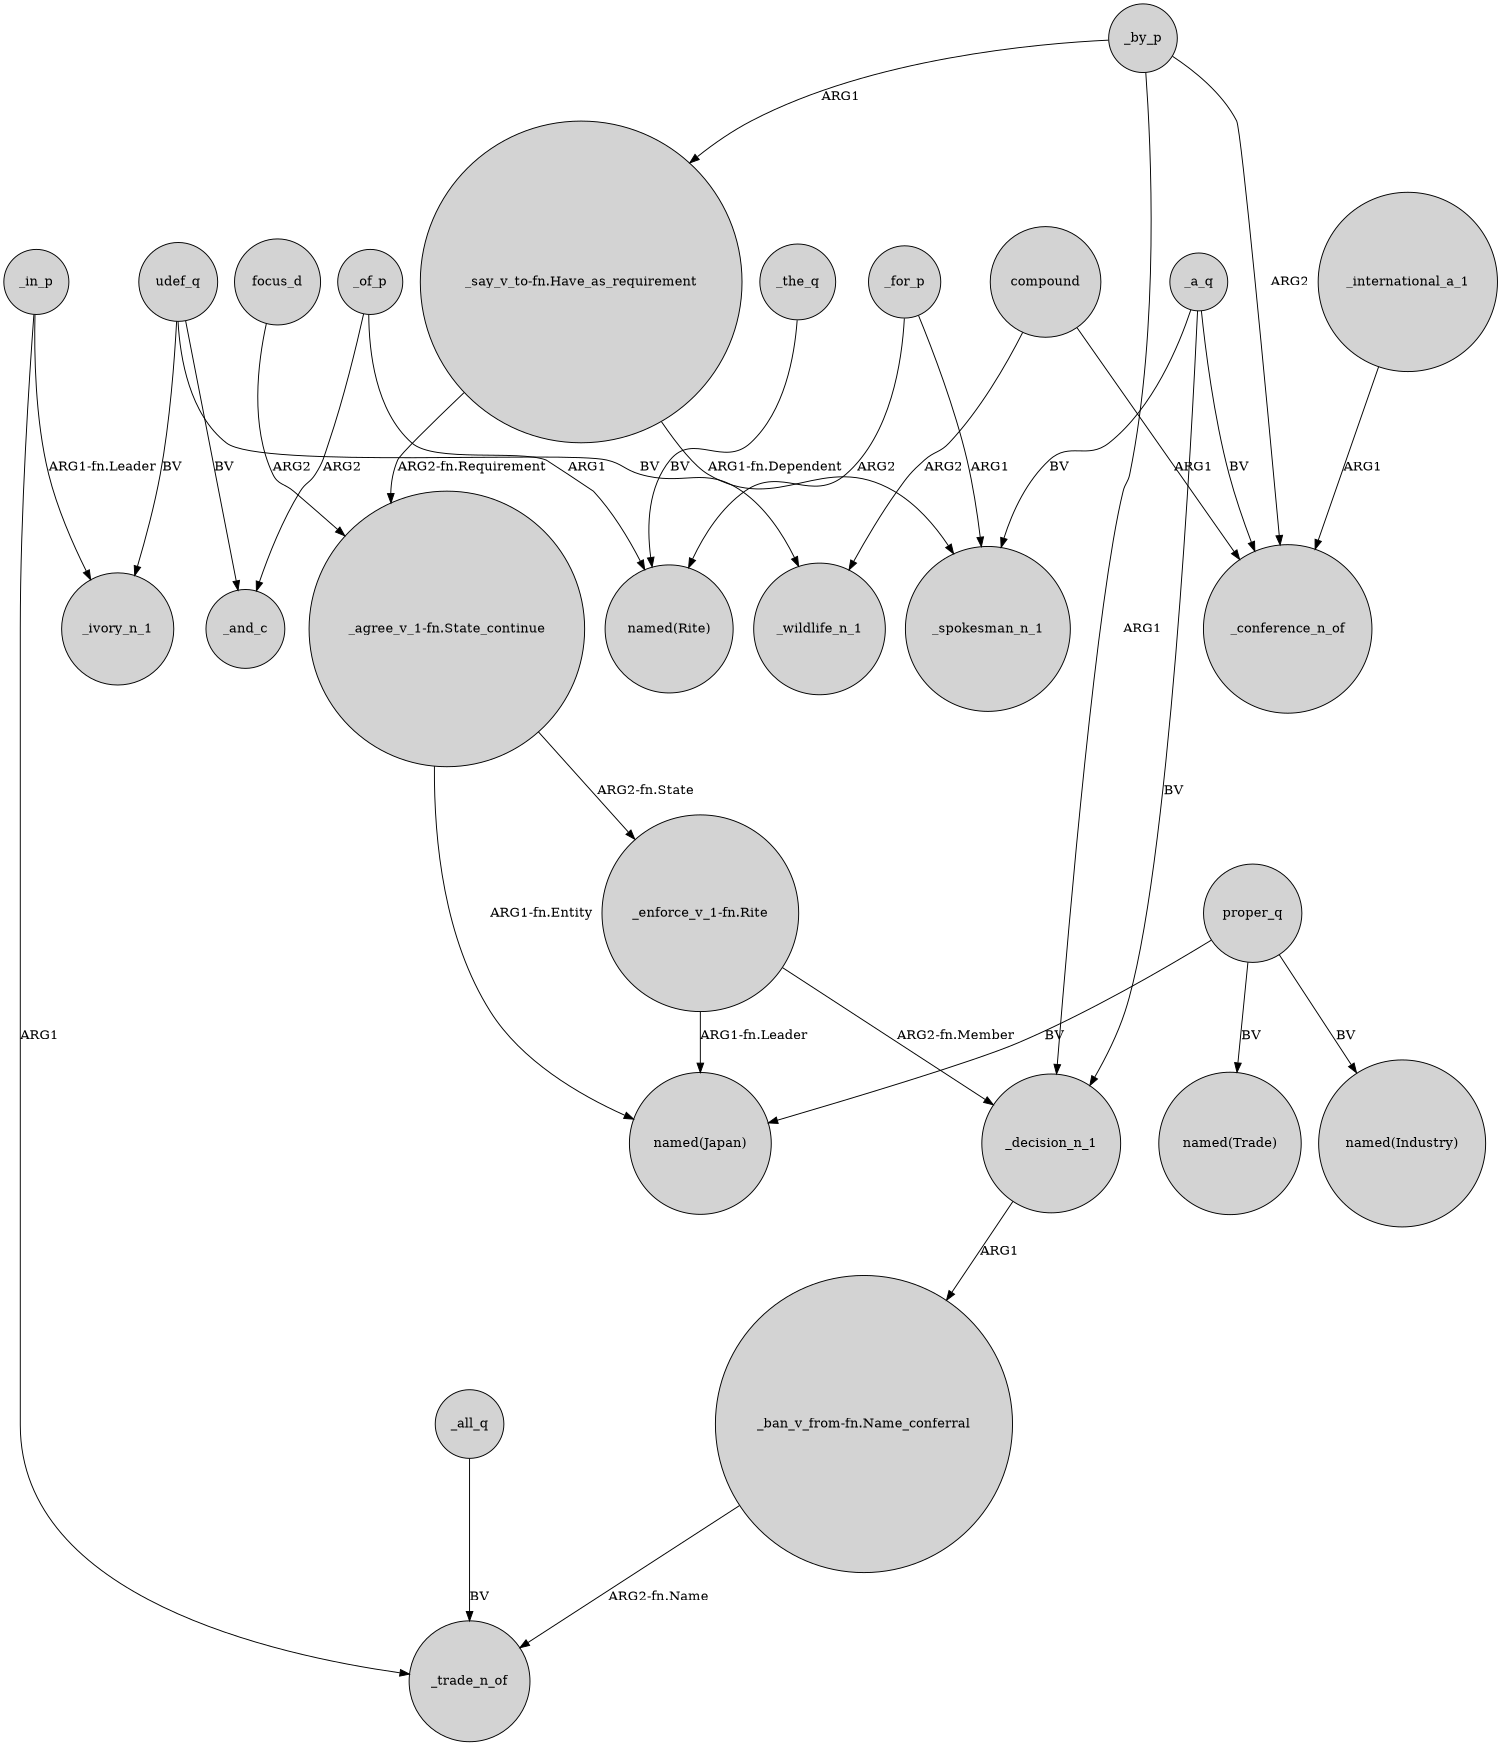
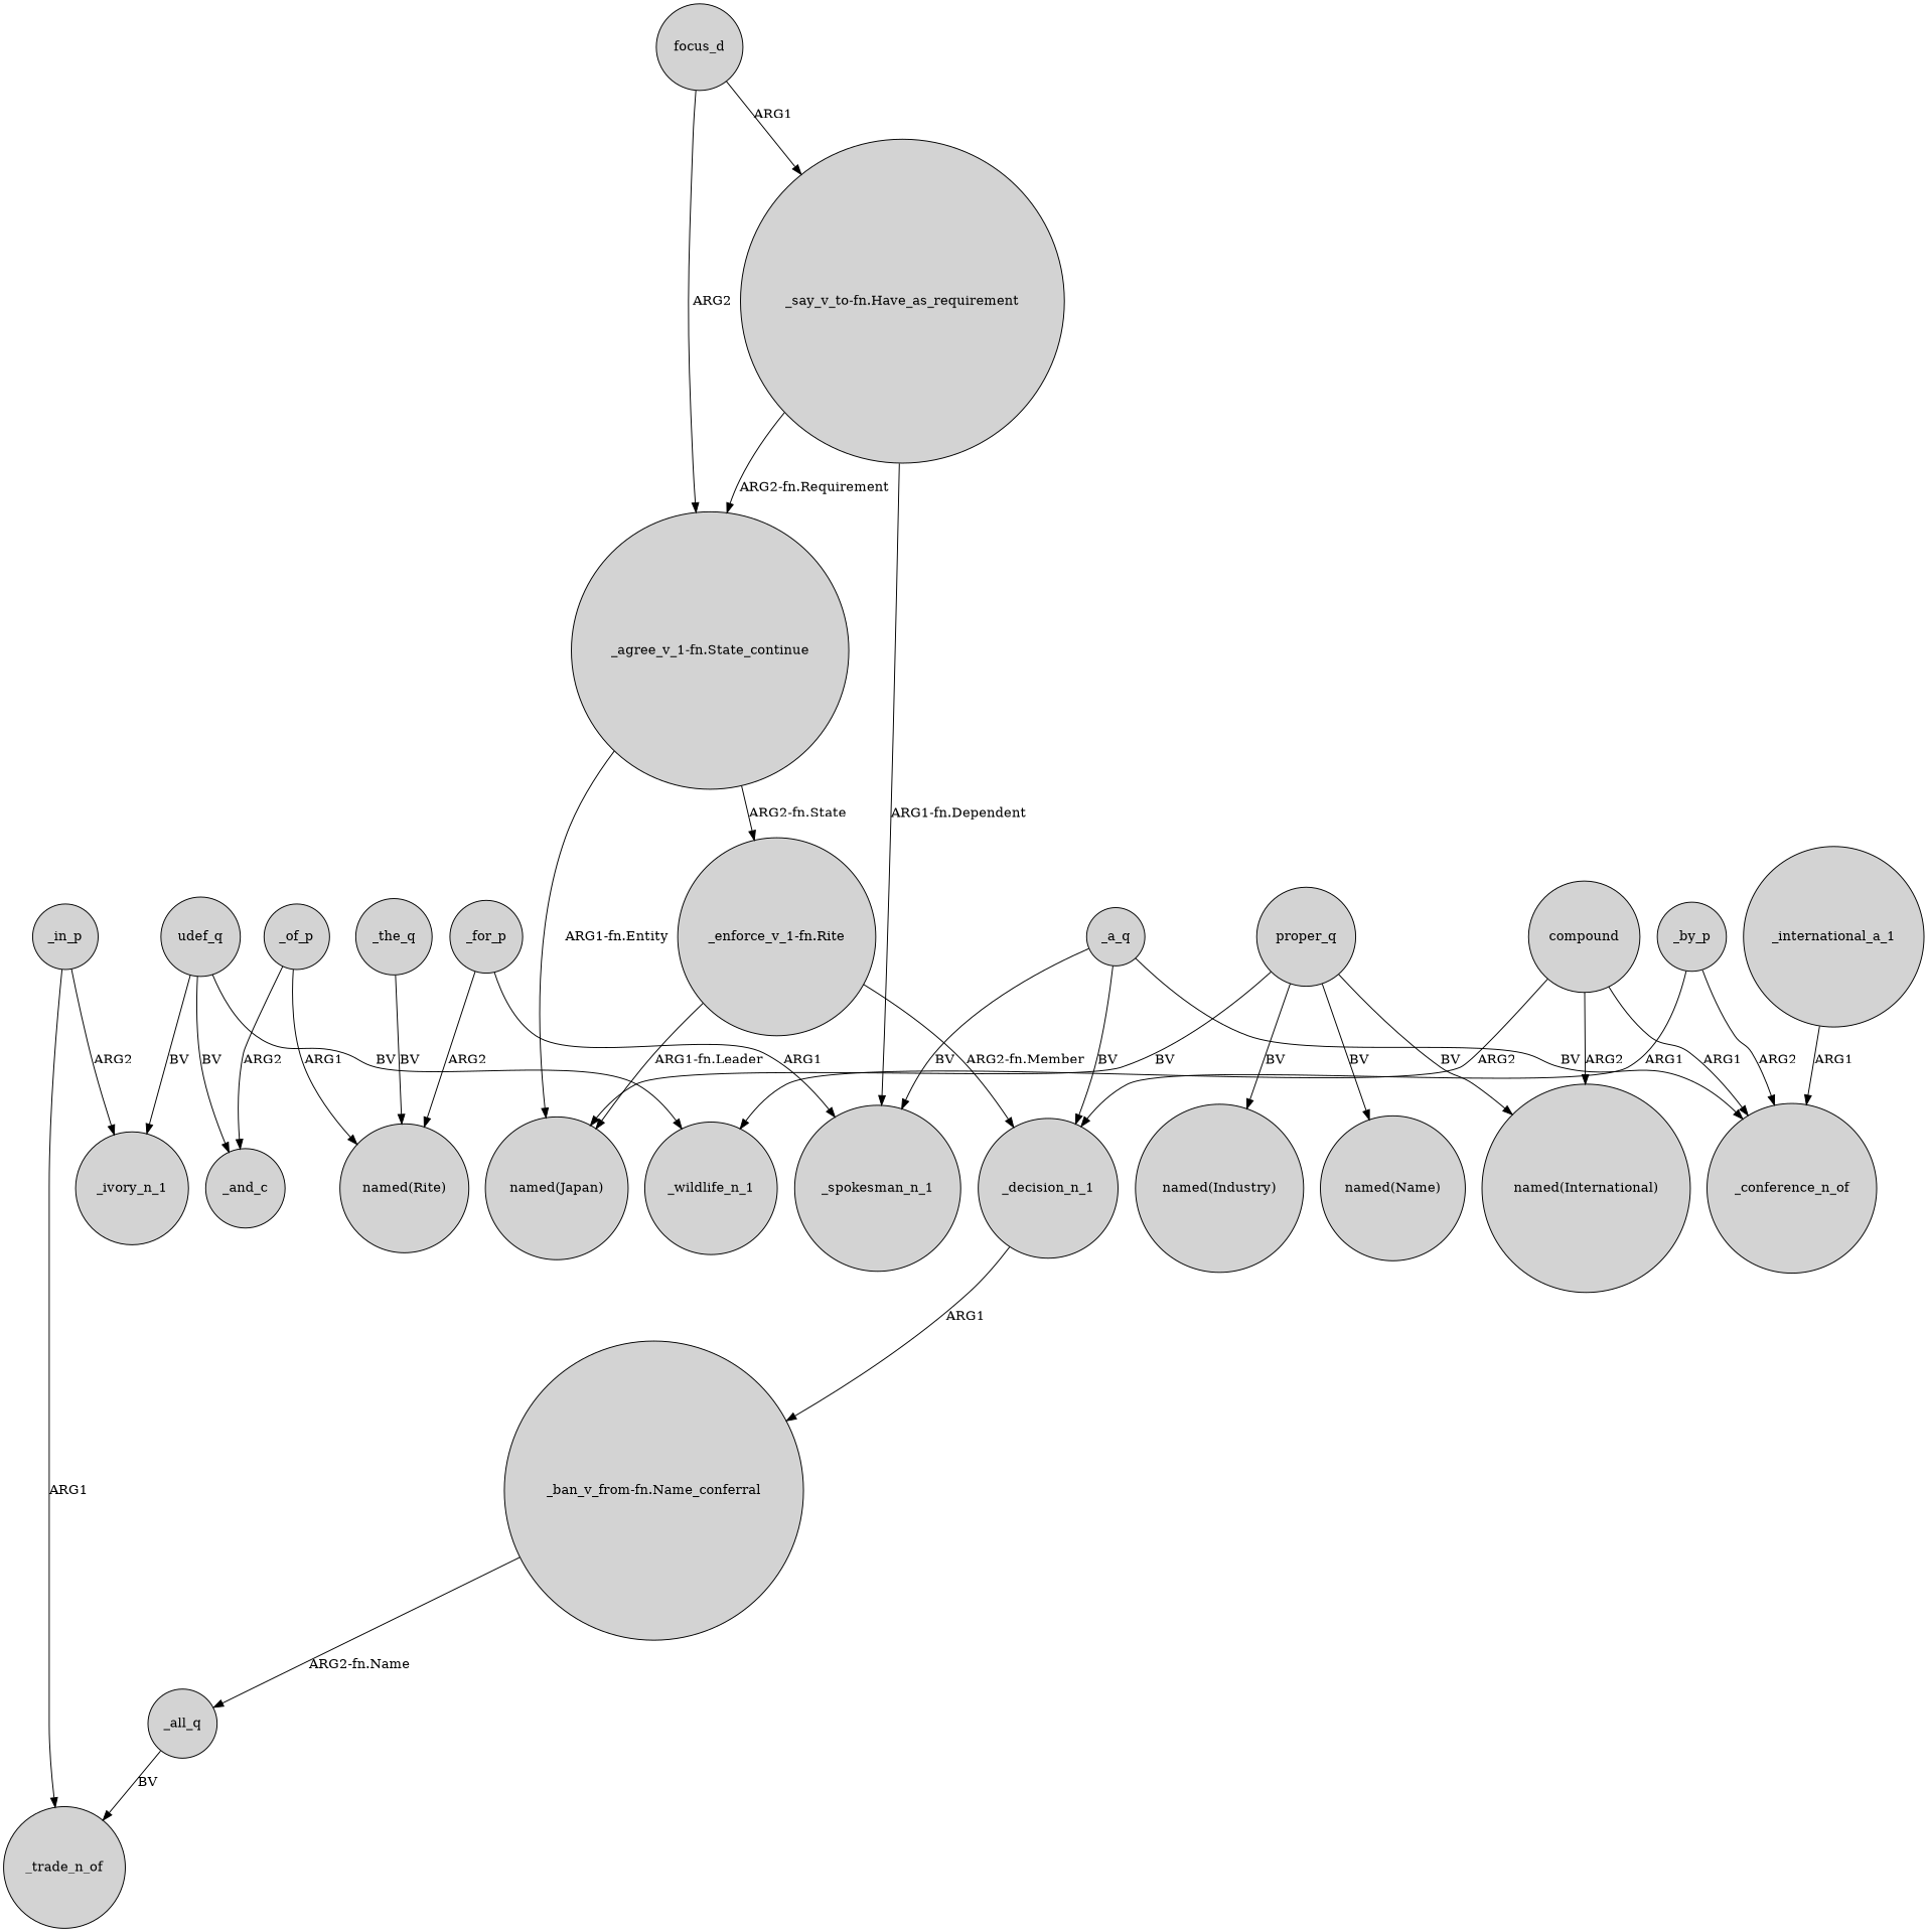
  digraph {
    node [shape=circle style=filled]
    focus_d
    "_agree_v_1-fn.State_continue"
    "_say_v_to-fn.Have_as_requirement"
    "named(Japan)"
    "_enforce_v_1-fn.Rite"
    _spokesman_n_1
    _decision_n_1
    _of_p
    _and_c
    n10 [label="named(Rite)"]
    _for_p
    _all_q
    _trade_n_of
    compound
    _wildlife_n_1
+   "named(International)"
    _conference_n_of
    udef_q
    _ivory_n_1
    proper_q
-   "named(Trade)"
+   "named(Trade)" [label="named(Name)"]
    "named(Industry)"
    _in_p
    "_ban_v_from-fn.Name_conferral"
    _the_q
    _by_p
    _a_q
    _international_a_1
    focus_d -> "_agree_v_1-fn.State_continue" [label=ARG2]
-   _by_p -> "_say_v_to-fn.Have_as_requirement" [label=ARG1]
+   focus_d -> "_say_v_to-fn.Have_as_requirement" [label=ARG1]
    "_agree_v_1-fn.State_continue" -> "named(Japan)" [label="ARG1-fn.Entity"]
    "_agree_v_1-fn.State_continue" -> "_enforce_v_1-fn.Rite" [label="ARG2-fn.State"]
    "_say_v_to-fn.Have_as_requirement" -> "_agree_v_1-fn.State_continue" [label="ARG2-fn.Requirement"]
    "_say_v_to-fn.Have_as_requirement" -> _spokesman_n_1 [label="ARG1-fn.Dependent"]
    "_enforce_v_1-fn.Rite" -> "named(Japan)" [label="ARG1-fn.Leader"]
    "_enforce_v_1-fn.Rite" -> _decision_n_1 [label="ARG2-fn.Member"]
    _decision_n_1 -> "_ban_v_from-fn.Name_conferral" [label=ARG1]
    _of_p -> _and_c [label=ARG2]
    _of_p -> n10 [label=ARG1]
    _for_p -> _spokesman_n_1 [label=ARG1]
    _for_p -> n10 [label=ARG2]
    _all_q -> _trade_n_of [label=BV]
    compound -> _wildlife_n_1 [label=ARG2]
+   compound -> "named(International)" [label=ARG2]
    compound -> _conference_n_of [label=ARG1]
    udef_q -> _and_c [label=BV]
    udef_q -> _wildlife_n_1 [label=BV]
    udef_q -> _ivory_n_1 [label=BV]
    proper_q -> "named(Japan)" [label=BV]
+   proper_q -> "named(International)" [label=BV]
    proper_q -> "named(Trade)" [label=BV]
    proper_q -> "named(Industry)" [label=BV]
    _in_p -> _trade_n_of [label=ARG1]
-   _in_p -> _ivory_n_1 [label="ARG1-fn.Leader"]
-   "_ban_v_from-fn.Name_conferral" -> _trade_n_of [label="ARG2-fn.Name"]
+   _in_p -> _ivory_n_1 [label=ARG2]
+   "_ban_v_from-fn.Name_conferral" -> _all_q [label="ARG2-fn.Name"]
    _the_q -> n10 [label=BV]
    _by_p -> _decision_n_1 [label=ARG1]
    _by_p -> _conference_n_of [label=ARG2]
    _a_q -> _spokesman_n_1 [label=BV]
    _a_q -> _decision_n_1 [label=BV]
    _a_q -> _conference_n_of [label=BV]
    _international_a_1 -> _conference_n_of [label=ARG1]
  }
